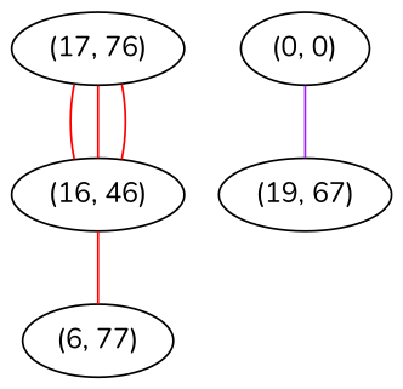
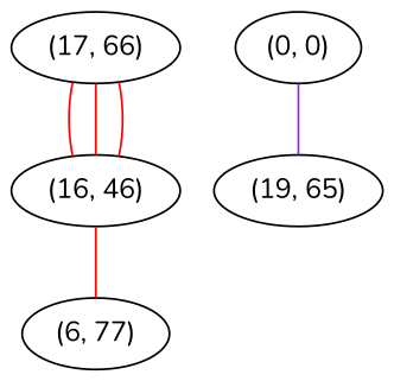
  graph {
    fontname=Nunito
    node [fontname=Nunito]
    edge [color=red fontname=Nunito weight=1]
    n1 [label="(16, 46)"]
-   "(17, 66)" [label="(17, 76)"]
+   "(17, 66)"
    "(6, 77)"
    "(0, 0)"
-   "(19, 65)" [label="(19, 67)"]
+   "(19, 65)"
    n1 -- "(6, 77)"
    "(17, 66)" -- n1
    "(17, 66)" -- n1
    "(17, 66)" -- n1
    "(0, 0)" -- "(19, 65)" [color=purple weight=4]
  }
